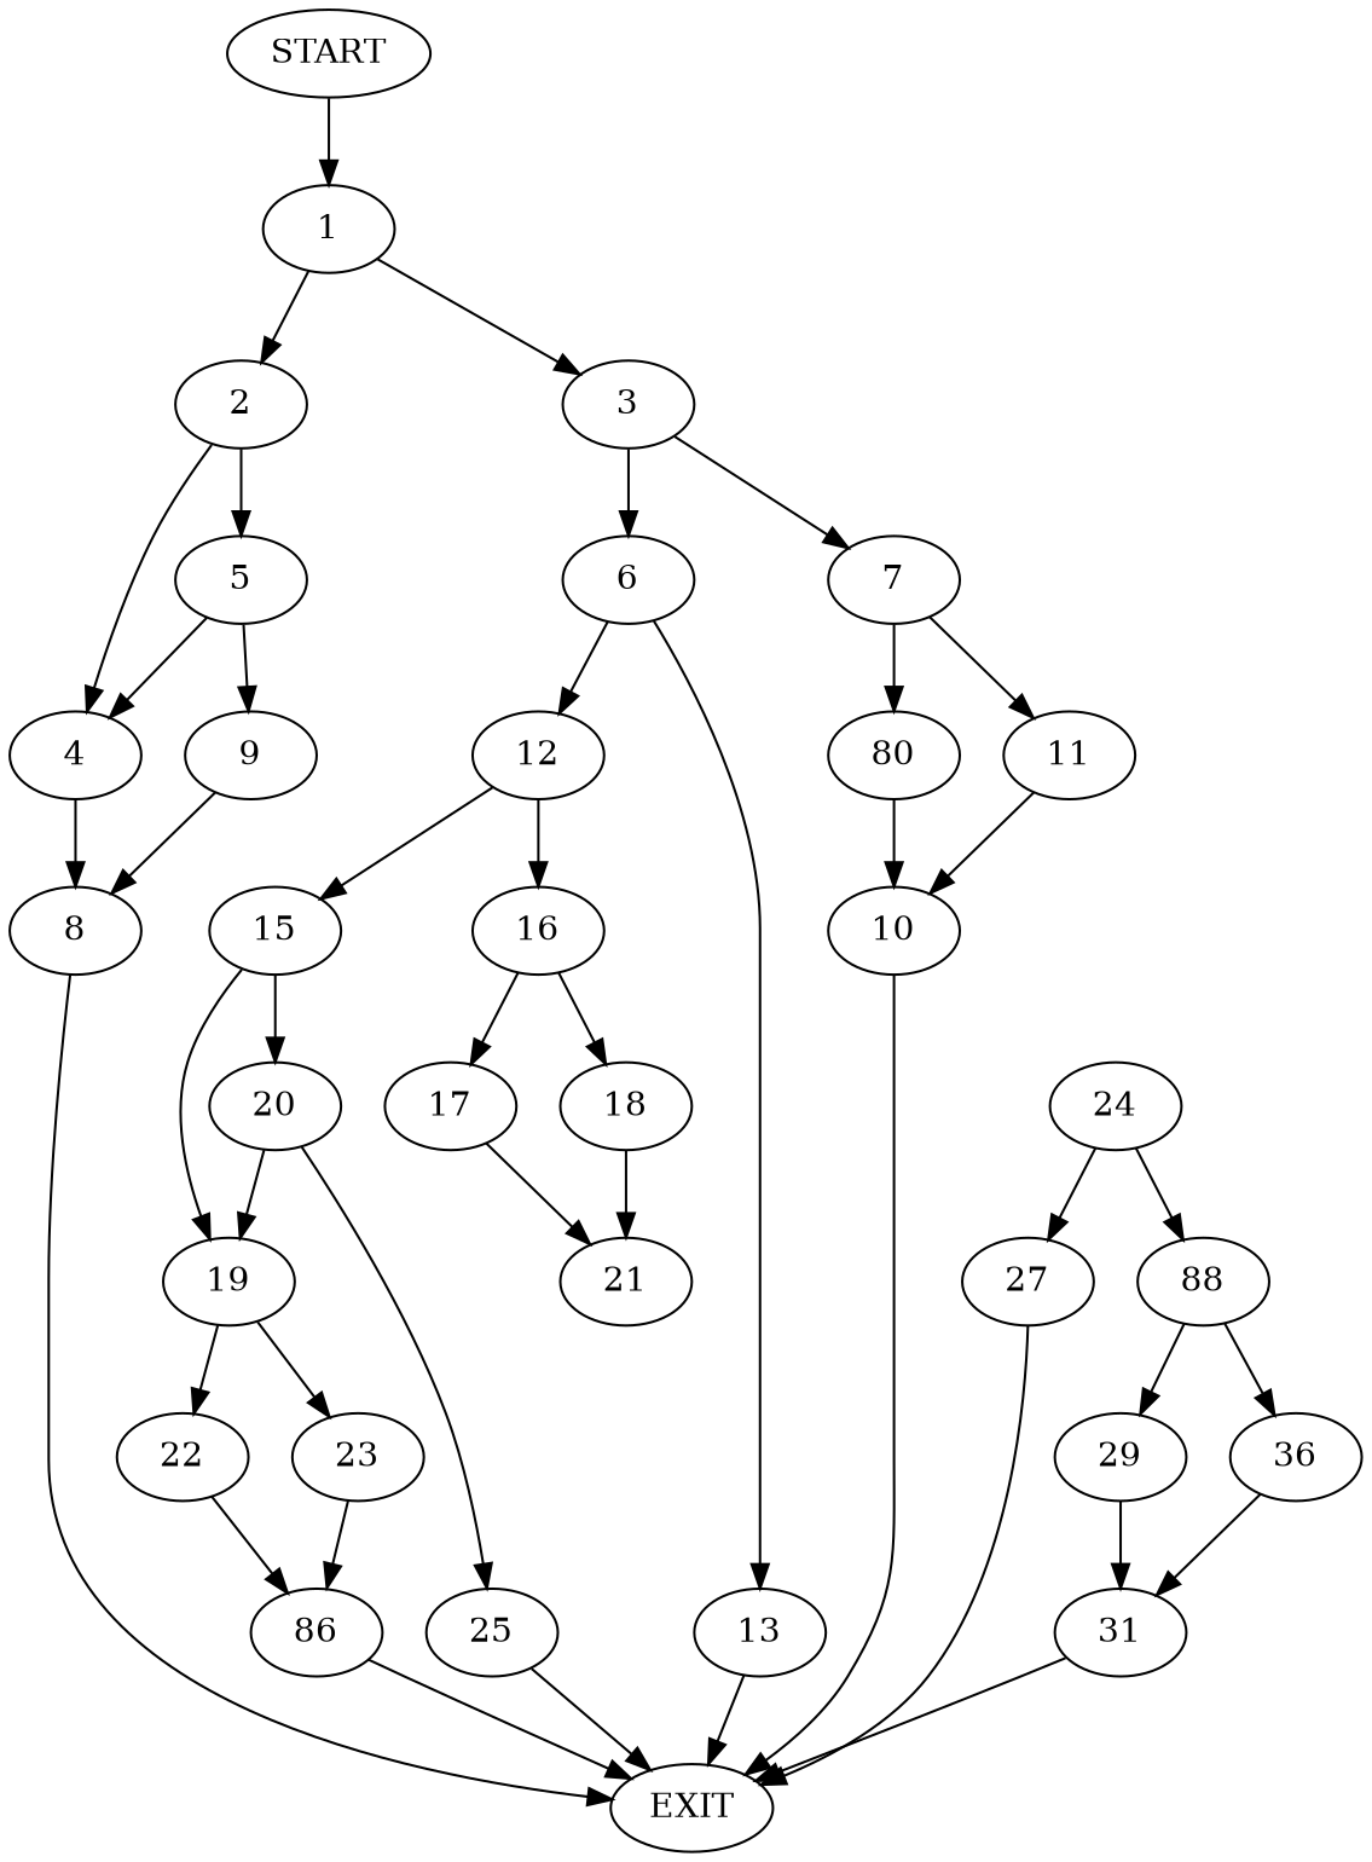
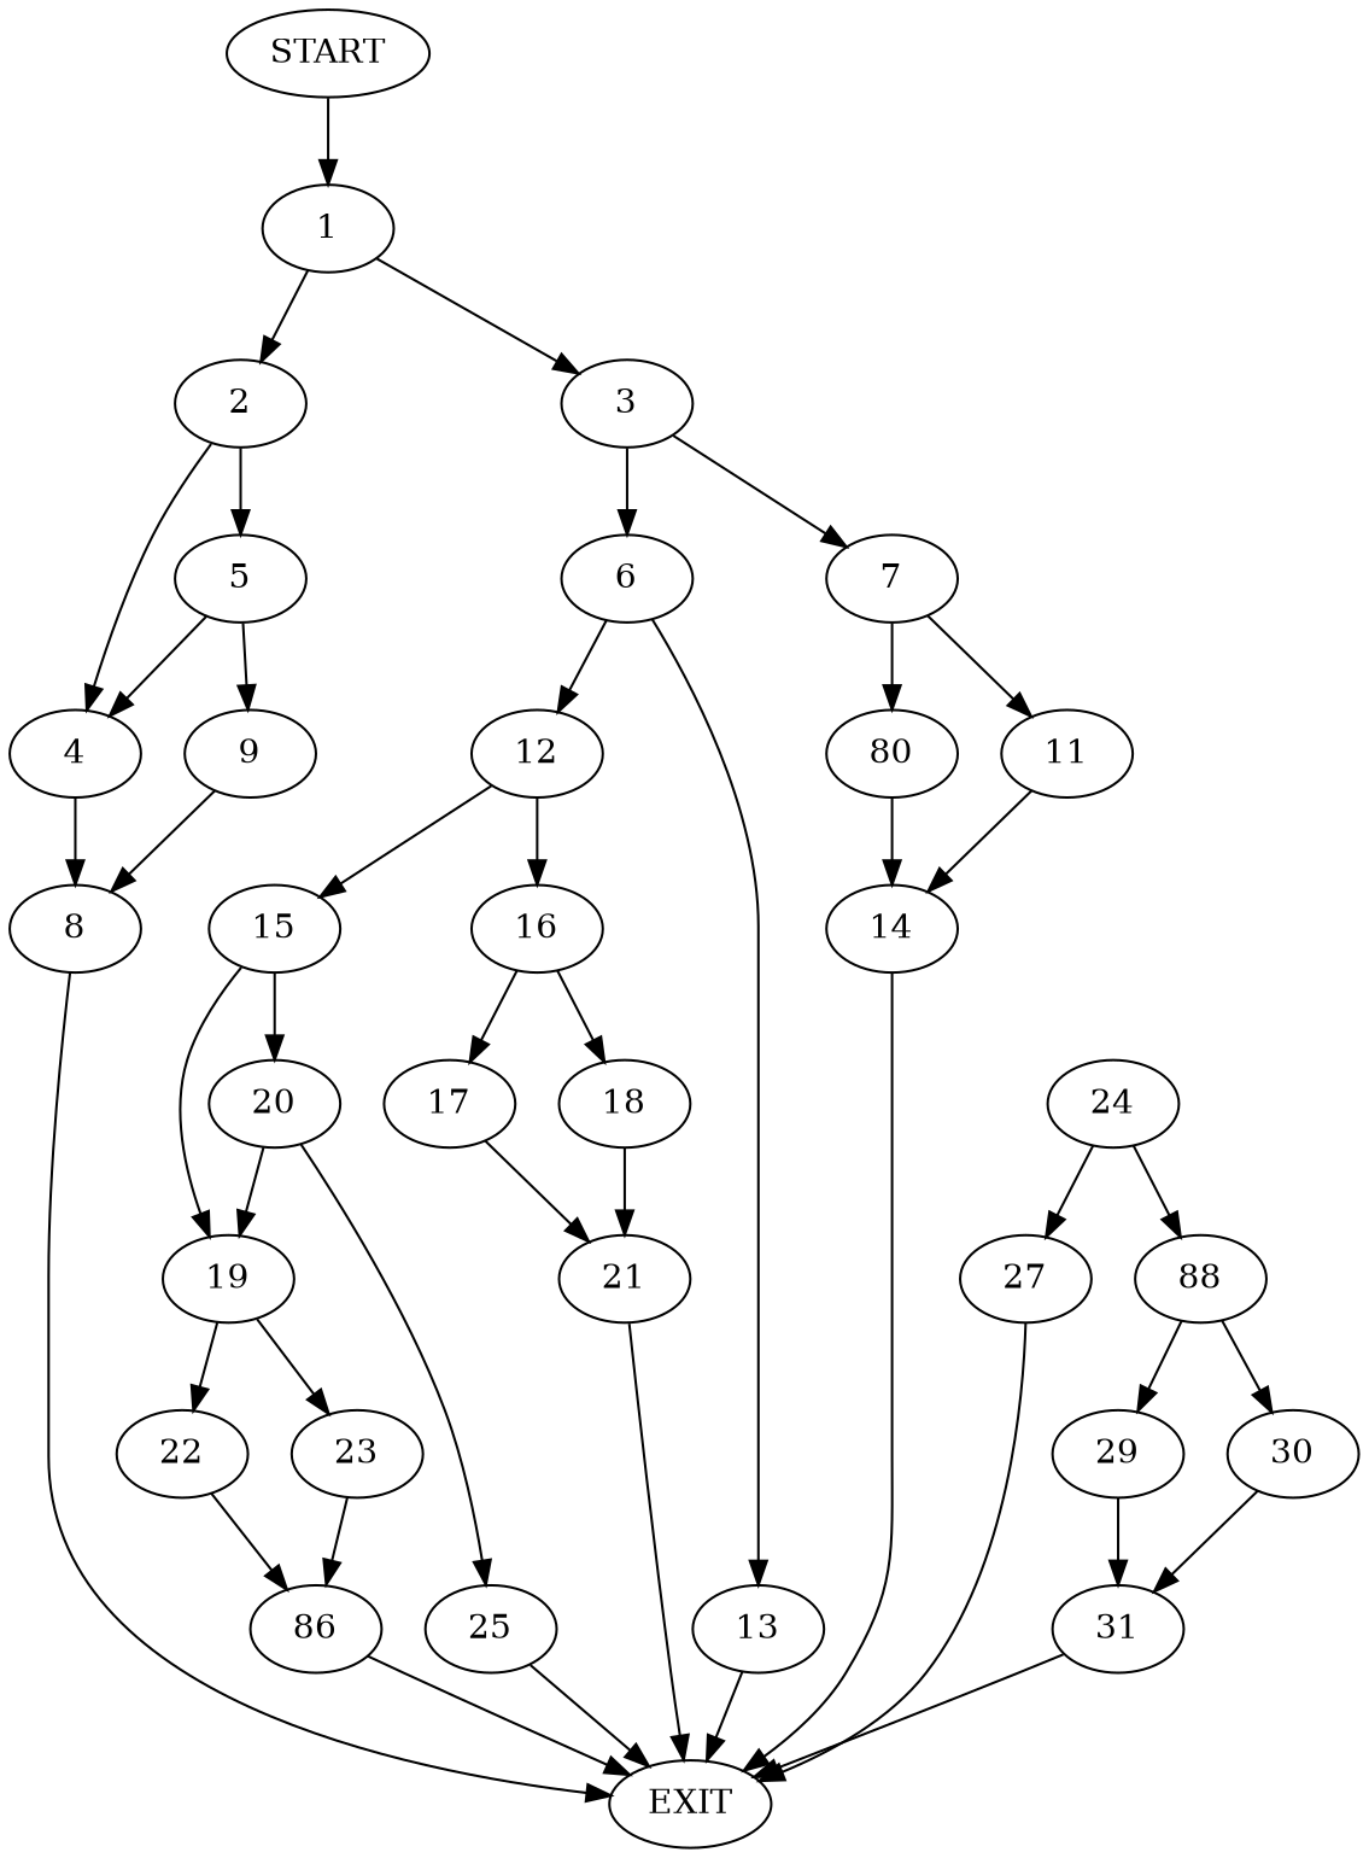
  digraph {
    n1 [label=START]
    1
    2
    3
    n5 [label=EXIT]
    4
    5
    6
    7
    8
    9
    12
    13
    n14 [label=80]
    11
    15
    16
-   14 [label=10]
+   14
    19
    20
    17
    18
    22
    23
    25
    21
    n27 [label=86]
    24
    27
    n30 [label=88]
    29
-   30 [label=36]
+   30
    31
    n1 -> 1
    1 -> 2
    1 -> 3
    2 -> 4
    2 -> 5
    3 -> 6
    3 -> 7
    4 -> 8
    5 -> 4
    5 -> 9
    6 -> 12
    6 -> 13
    7 -> n14
    7 -> 11
    8 -> n5
    9 -> 8
    12 -> 15
    12 -> 16
    13 -> n5
    n14 -> 14
    11 -> 14
    15 -> 19
    15 -> 20
    16 -> 17
    16 -> 18
    14 -> n5
    19 -> 22
    19 -> 23
    20 -> 19
    20 -> 25
    17 -> 21
    18 -> 21
    22 -> n27
    23 -> n27
    25 -> n5
+   21 -> n5
    n27 -> n5
    24 -> 27
    24 -> n30
    27 -> n5
    n30 -> 29
    n30 -> 30
    29 -> 31
    30 -> 31
    31 -> n5
  }
